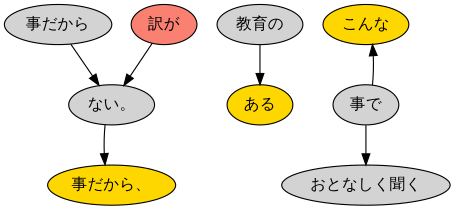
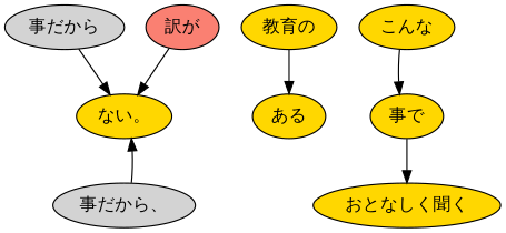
  digraph {
    fontname=Inter
    node [fillcolor=lightgrey fontname=Inter style=filled]
    edge [fontname=Inter]
    n1 [label="事だから"]
-   n2 [label="ない。"]
-   n3 [label="教育の"]
+   n2 [fillcolor=gold label="ない。"]
+   n3 [fillcolor=gold label="教育の"]
    n4 [fillcolor=gold label="ある"]
-   n5 [fillcolor=gold label="事だから、"]
+   n5 [label="事だから、"]
    n6 [fillcolor=gold label="こんな"]
-   n7 [label="事で"]
-   n8 [label="おとなしく聞く"]
+   n7 [fillcolor=gold label="事で"]
+   n8 [fillcolor=gold label="おとなしく聞く"]
    n9 [fillcolor=salmon label="訳が"]
    n1 -> n2
    n3 -> n4
-   n2 -> n5
-   n7 -> n6
+   n5 -> n2
+   n6 -> n7
    n7 -> n8
    n9 -> n2
  }
